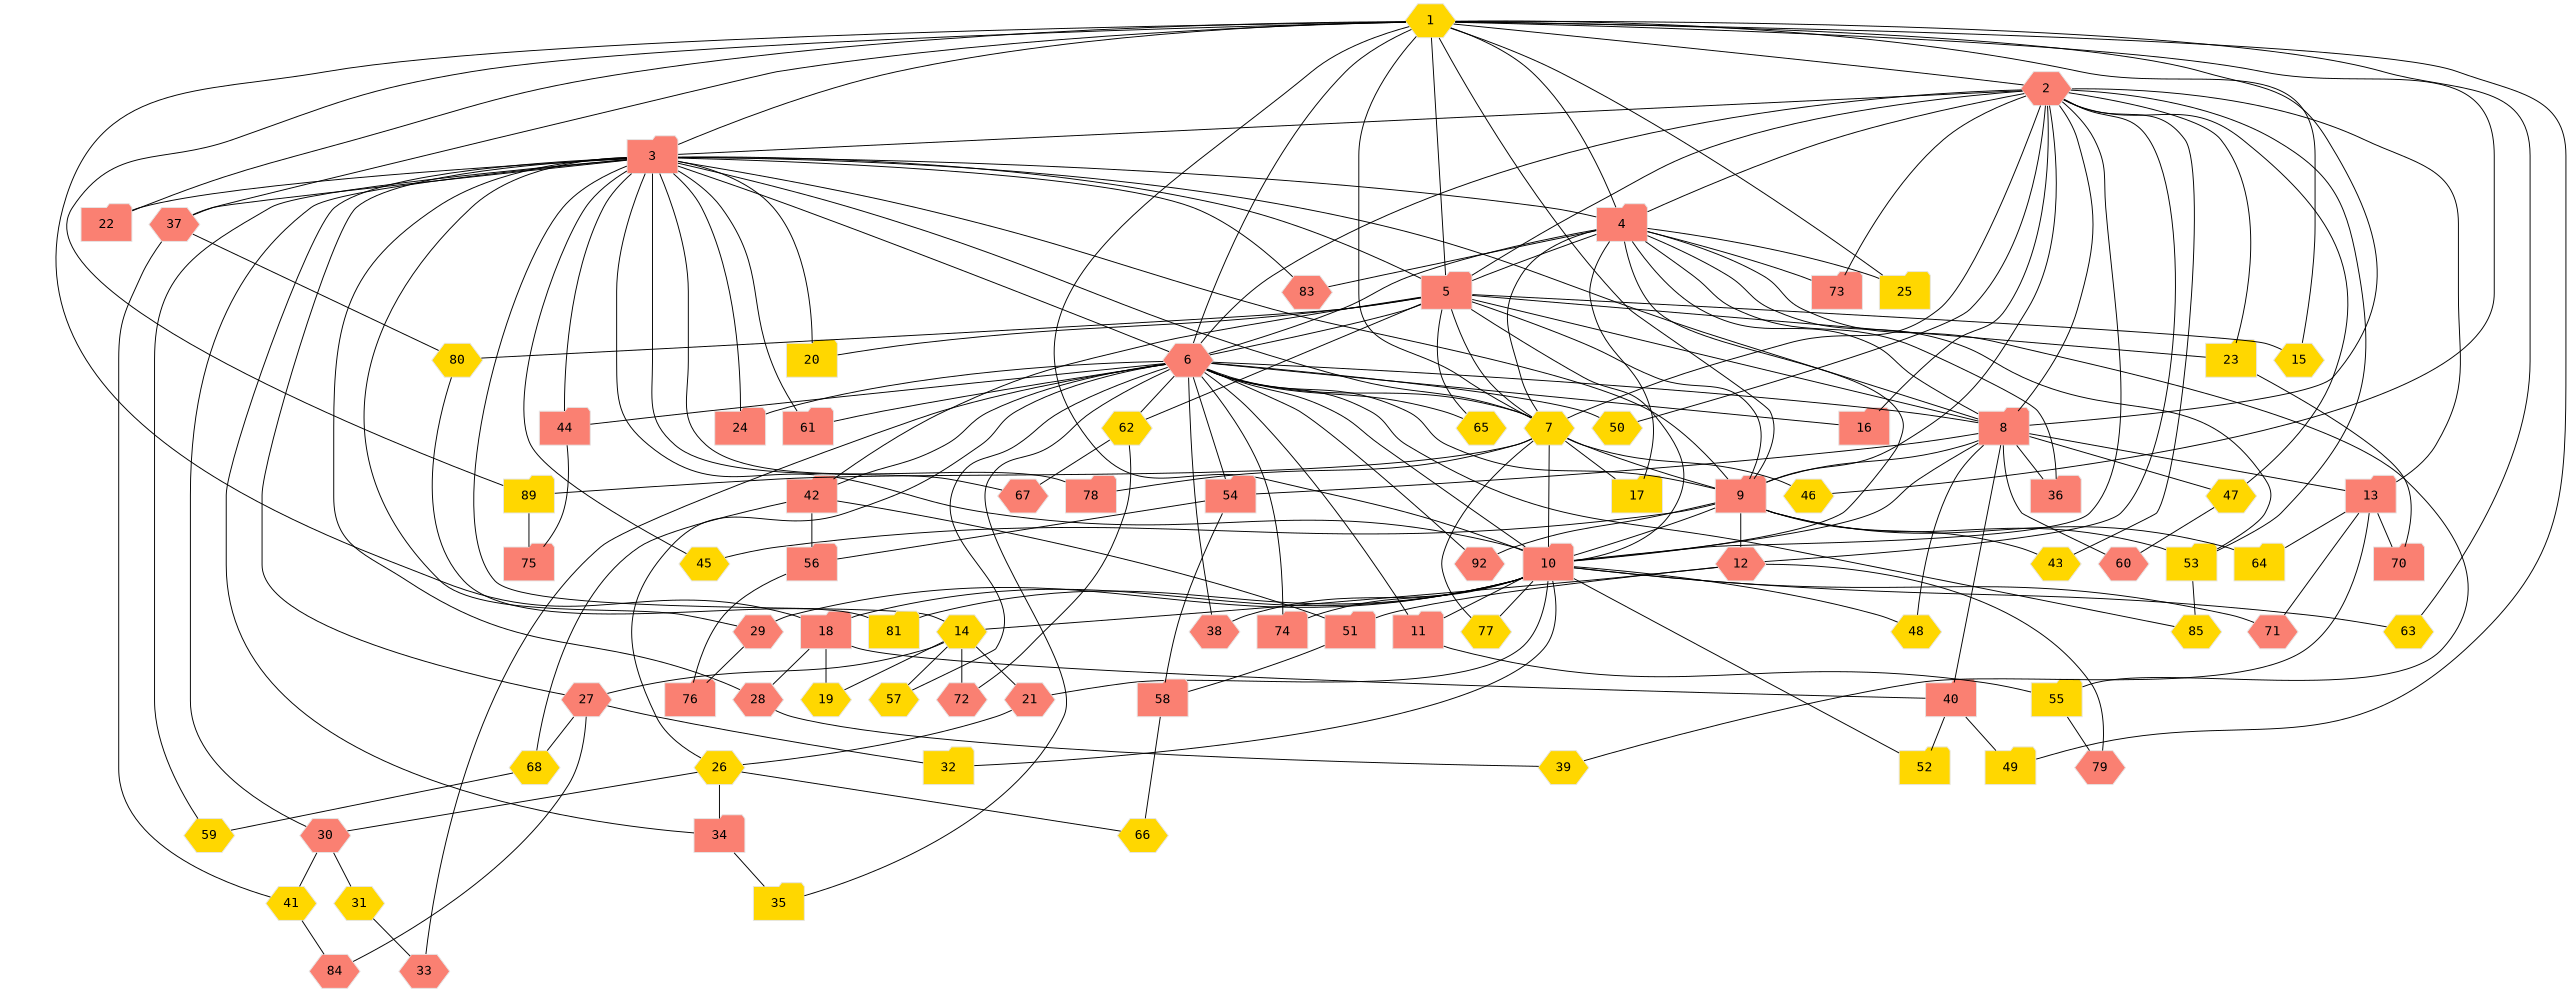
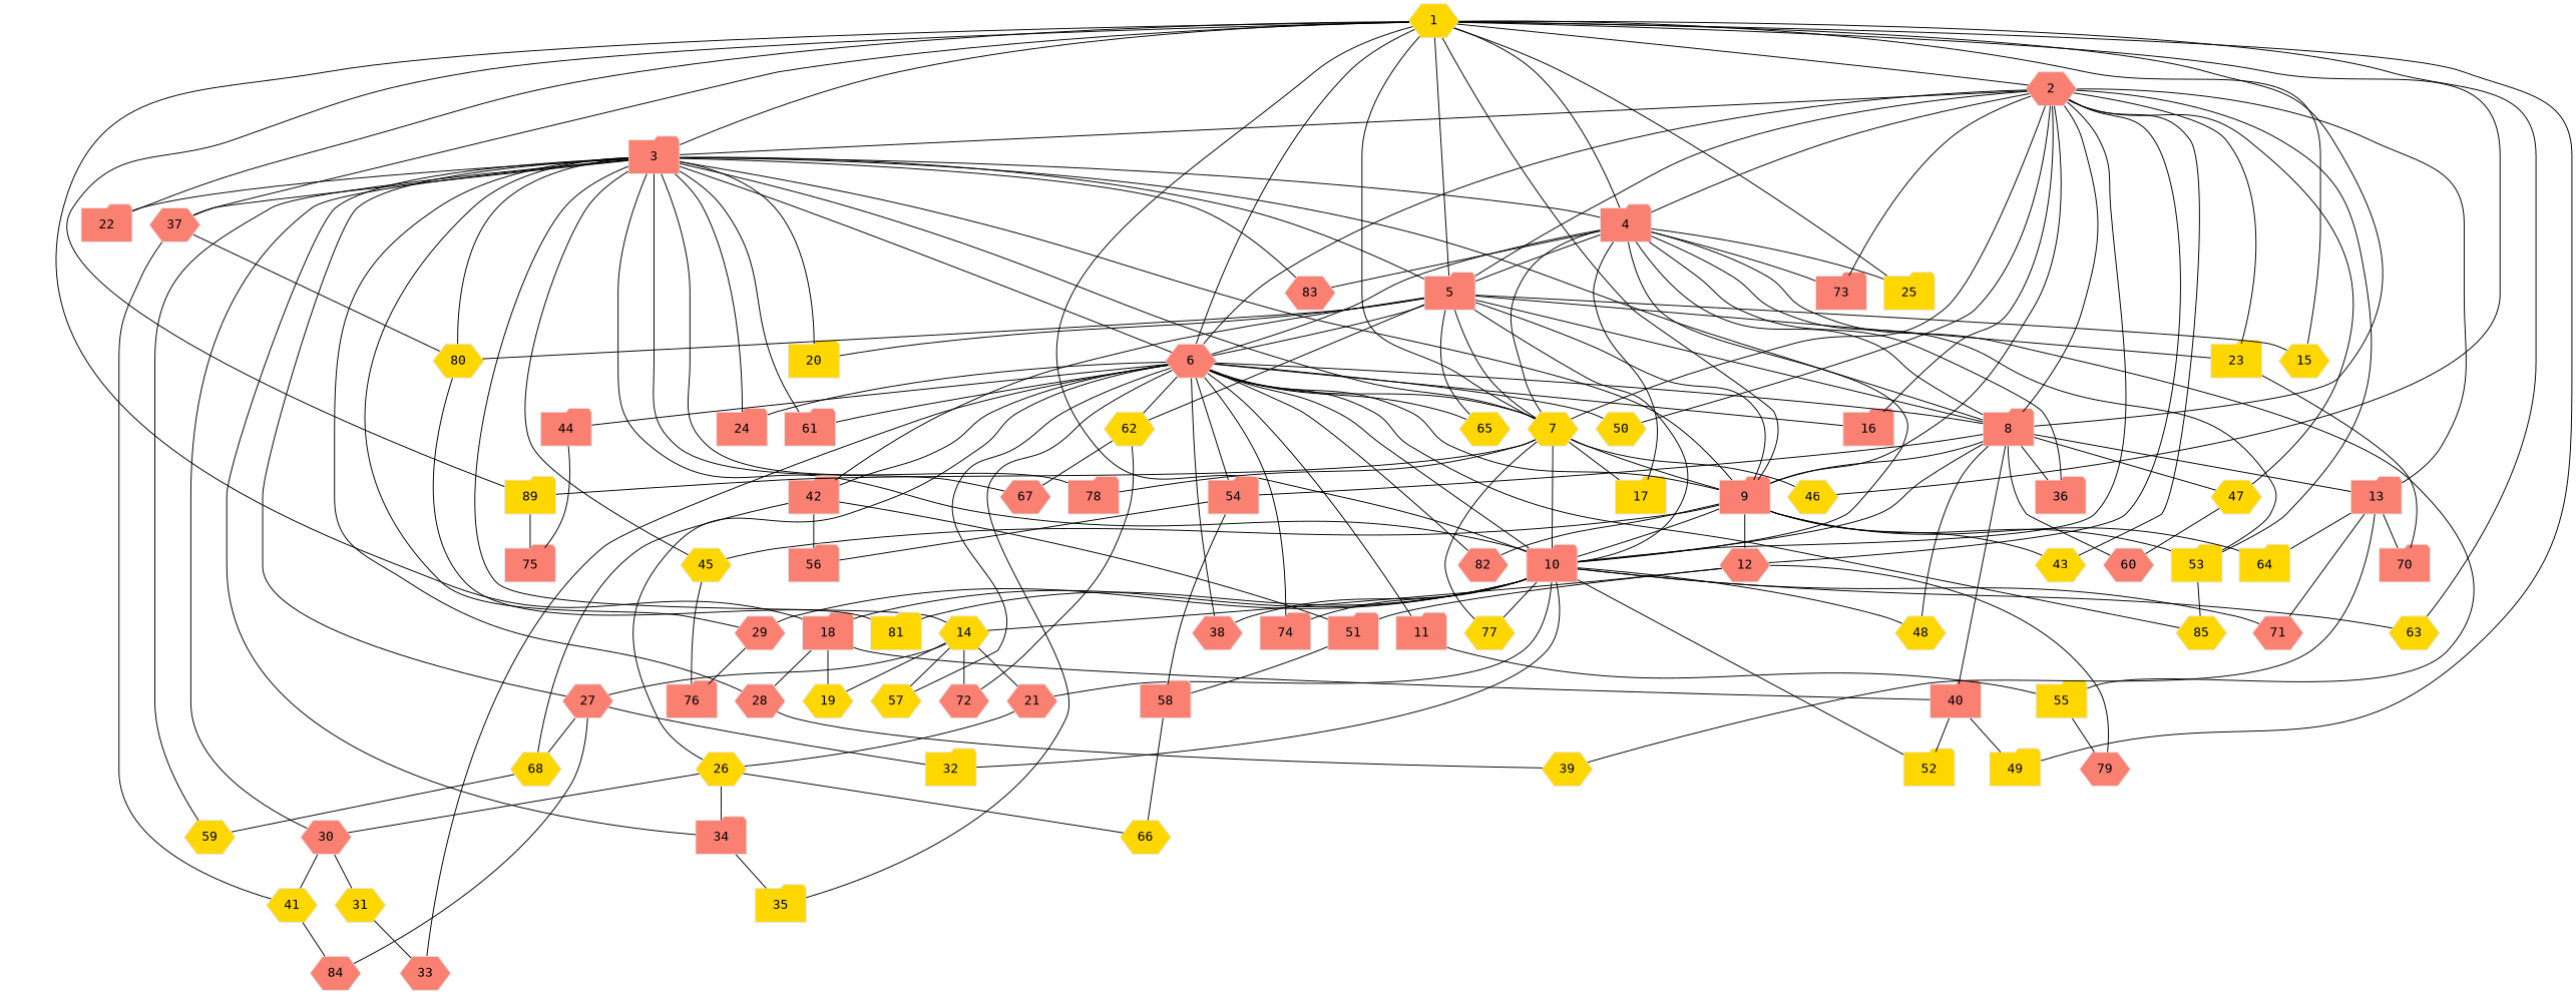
  graph {
    fontname="DejaVu Sans Mono"
    node [color=gray90 fillcolor=salmon fontname="DejaVu Sans Mono" shape=hexagon style=filled]
    edge [fontname="DejaVu Sans Mono"]
    1 [fillcolor=gold]
    2
    3 [shape=folder]
    4 [shape=folder]
    5 [shape=folder]
    6
    7 [fillcolor=gold]
    8 [shape=folder]
    9 [shape=folder]
    10 [shape=folder]
    15 [fillcolor=gold]
    18 [shape=folder]
    22 [shape=folder]
    25 [fillcolor=gold shape=folder]
    37
    46 [fillcolor=gold]
    49 [fillcolor=gold shape=folder]
    63 [fillcolor=gold]
    n19 [fillcolor=gold label=89 shape=folder]
    12
    13 [shape=folder]
    16 [shape=folder]
    23 [fillcolor=gold shape=folder]
    43 [fillcolor=gold]
    47 [fillcolor=gold]
    50 [fillcolor=gold]
    53 [fillcolor=gold shape=folder]
    73 [shape=folder]
    14 [fillcolor=gold]
    20 [fillcolor=gold shape=folder]
    24 [shape=folder]
    27
    28
    29
    30
    34 [shape=folder]
    44 [shape=folder]
    45 [fillcolor=gold]
    59 [fillcolor=gold]
    61 [shape=folder]
    67
    78 [shape=folder]
    83
    17 [fillcolor=gold shape=folder]
    36 [shape=folder]
    55 [fillcolor=gold shape=folder]
    42 [shape=folder]
    62 [fillcolor=gold]
    65 [fillcolor=gold]
    80 [fillcolor=gold]
    11 [shape=folder]
    26 [fillcolor=gold]
    33
    35 [fillcolor=gold shape=folder]
    38
    54 [shape=folder]
    57 [fillcolor=gold]
    74 [shape=folder]
-   82 [label=92]
+   82
    85 [fillcolor=gold]
    77 [fillcolor=gold]
    40 [shape=folder]
    48 [fillcolor=gold]
    60
    64 [fillcolor=gold shape=folder]
    21
    32 [fillcolor=gold shape=folder]
    52 [fillcolor=gold shape=folder]
    71
    81 [fillcolor=gold shape=folder]
    19 [fillcolor=gold]
    41 [fillcolor=gold]
    75 [shape=folder]
    51 [shape=folder]
    79
    39 [fillcolor=gold]
    70 [shape=folder]
    72
    68 [fillcolor=gold]
    84
    76 [shape=folder]
    31 [fillcolor=gold]
    56 [shape=folder]
    66 [fillcolor=gold]
    58 [shape=folder]
    1 -- 2
    1 -- 3
    1 -- 4
    1 -- 5
    1 -- 6
    1 -- 7
    1 -- 8
    1 -- 9
    1 -- 10
    1 -- 15
    1 -- 18
    1 -- 22
    1 -- 25
    1 -- 37
    1 -- 46
    1 -- 49
    1 -- 63
    1 -- n19
    2 -- 3
    2 -- 4
    2 -- 5
    2 -- 6
    2 -- 7
    2 -- 8
    2 -- 9
    2 -- 10
    2 -- 12
    2 -- 13
    2 -- 16
    2 -- 23
    2 -- 43
    2 -- 47
    2 -- 50
    2 -- 53
    2 -- 73
    3 -- 4
    3 -- 5
    3 -- 6
    3 -- 7
    3 -- 8
    3 -- 9
    3 -- 10
    3 -- 22
    3 -- 37
    3 -- 14
    3 -- 20
    3 -- 24
    3 -- 27
    3 -- 28
    3 -- 29
    3 -- 30
    3 -- 34
-   3 -- 44
+   3 -- 80
    3 -- 45
    3 -- 59
    3 -- 61
    3 -- 67
    3 -- 78
    3 -- 83
    4 -- 5
    4 -- 6
    4 -- 7
    4 -- 8
    4 -- 10
    4 -- 25
    4 -- 53
    4 -- 73
    4 -- 83
    4 -- 17
    4 -- 36
    4 -- 55
    5 -- 6
    5 -- 7
    5 -- 8
    5 -- 9
    5 -- 10
    5 -- 15
    5 -- 23
    5 -- 20
    5 -- 42
    5 -- 62
    5 -- 65
    5 -- 80
    6 -- 7
    6 -- 8
    6 -- 9
    6 -- 10
    6 -- 16
    6 -- 50
    6 -- 24
    6 -- 44
    6 -- 61
    6 -- 42
    6 -- 62
    6 -- 65
    6 -- 11
    6 -- 26
    6 -- 33
    6 -- 35
    6 -- 38
    6 -- 54
    6 -- 57
    6 -- 74
    6 -- 82
    6 -- 85
    7 -- 9
    7 -- 10
    7 -- 46
    7 -- n19
    7 -- 78
    7 -- 17
    7 -- 77
    8 -- 9
    8 -- 10
    8 -- 13
    8 -- 47
    8 -- 36
    8 -- 54
    8 -- 40
    8 -- 48
    8 -- 60
    9 -- 10
    9 -- 12
    9 -- 43
    9 -- 53
    9 -- 45
    9 -- 82
    9 -- 64
    10 -- 18
    10 -- 63
    10 -- 29
-   10 -- 11
    10 -- 38
    10 -- 74
    10 -- 77
    10 -- 48
    10 -- 21
    10 -- 32
    10 -- 52
    10 -- 71
    10 -- 81
    18 -- 28
    18 -- 40
    18 -- 19
    37 -- 80
    37 -- 41
    n19 -- 75
    12 -- 14
    12 -- 51
    12 -- 79
    13 -- 64
    13 -- 71
    13 -- 39
    13 -- 70
    23 -- 70
    47 -- 60
    53 -- 85
    14 -- 27
    14 -- 57
    14 -- 21
    14 -- 19
    14 -- 72
    27 -- 32
    27 -- 68
    27 -- 84
    28 -- 39
    29 -- 76
    30 -- 41
    30 -- 31
    34 -- 35
    44 -- 75
    55 -- 79
    42 -- 51
    42 -- 68
    42 -- 56
    62 -- 67
    62 -- 72
    80 -- 81
    11 -- 55
    26 -- 30
    26 -- 34
    26 -- 66
    54 -- 56
    54 -- 58
    40 -- 49
    40 -- 52
    21 -- 26
    41 -- 84
    51 -- 58
    68 -- 59
    31 -- 33
-   56 -- 76
+   45 -- 76
    58 -- 66
  }
